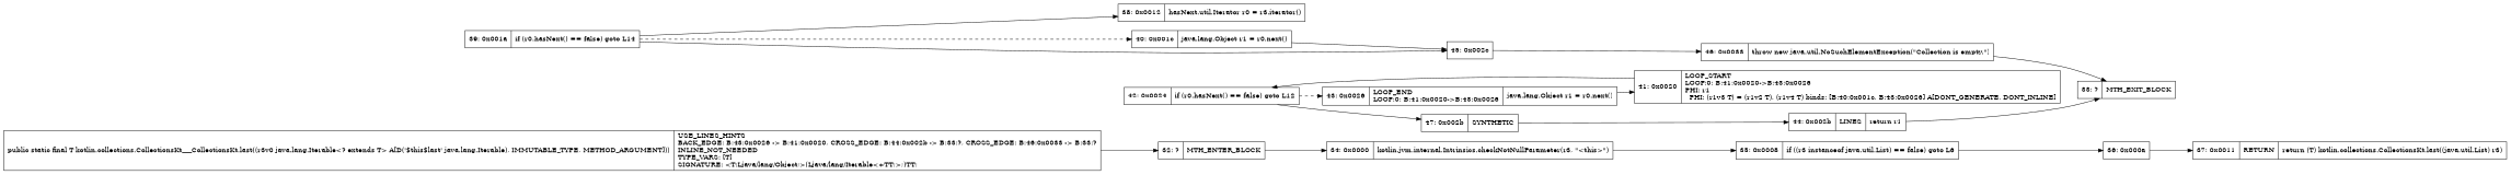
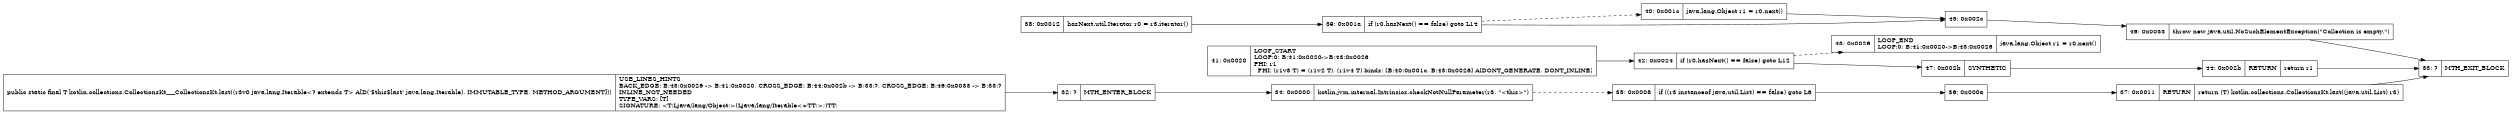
  digraph {
    rankdir=LR
    node [shape=record]
    n1 [label="{32\:\ ?|MTH_ENTER_BLOCK\l}"]
    n2 [label="{34\:\ 0x0000|kotlin.jvm.internal.Intrinsics.checkNotNullParameter(r3, \"\<this\>\")\l}"]
    n3 [label="{35\:\ 0x0008|if ((r3 instanceof java.util.List) == false) goto L6\l}"]
    n4 [label="{36\:\ 0x000a}"]
    n5 [label="{37\:\ 0x0011|RETURN\l|return (T) kotlin.collections.CollectionsKt.last((java.util.List) r3)\l}"]
    n6 [label="{38\:\ 0x0012|hasNext.util.Iterator r0 = r3.iterator()\l}"]
    n7 [label="{39\:\ 0x001a|if (r0.hasNext() == false) goto L14\l}"]
    n8 [label="{33\:\ ?|MTH_EXIT_BLOCK\l}"]
    n9 [label="{40\:\ 0x001c|java.lang.Object r1 = r0.next()\l}"]
    n10 [label="{45\:\ 0x002c}"]
    n11 [label="{46\:\ 0x0033|throw new java.util.NoSuchElementException(\"Collection is empty.\")\l}"]
    n12 [label="{41\:\ 0x0020|LOOP_START\lLOOP:0: B:41:0x0020\-\>B:43:0x0026\lPHI: r1 \l  PHI: (r1v3 T) = (r1v2 T), (r1v4 T) binds: [B:40:0x001c, B:43:0x0026] A[DONT_GENERATE, DONT_INLINE]\l}"]
    n13 [label="{42\:\ 0x0024|if (r0.hasNext() == false) goto L12\l}"]
    n14 [label="{43\:\ 0x0026|LOOP_END\lLOOP:0: B:41:0x0020\-\>B:43:0x0026\l|java.lang.Object r1 = r0.next()\l}"]
    n15 [label="{47\:\ 0x002b|SYNTHETIC\l}"]
-   n16 [label="{44\:\ 0x002b|LINES\l|return r1\l}"]
+   n16 [label="{44\:\ 0x002b|RETURN\l|return r1\l}"]
    n17 [label="{public static final T kotlin.collections.CollectionsKt___CollectionsKt.last((r3v0 java.lang.Iterable\<? extends T\> A[D('$this$last' java.lang.Iterable), IMMUTABLE_TYPE, METHOD_ARGUMENT]))  | USE_LINES_HINTS\lBACK_EDGE: B:43:0x0026 \-\> B:41:0x0020, CROSS_EDGE: B:44:0x002b \-\> B:33:?, CROSS_EDGE: B:46:0x0033 \-\> B:33:?\lINLINE_NOT_NEEDED\lTYPE_VARS: [T]\lSIGNATURE: \<T:Ljava\/lang\/Object;\>(Ljava\/lang\/Iterable\<+TT;\>;)TT;\l}"]
    n1 -> n2
-   n2 -> n3
+   n2 -> n3 [style=dashed]
    n3 -> n4 [style=solid]
    n4 -> n5
-   n7 -> n6
+   n5 -> n8
+   n6 -> n7
    n7 -> n9 [style=dashed]
    n7 -> n10
    n9 -> n10
    n10 -> n11
    n11 -> n8
    n12 -> n13
    n13 -> n14 [style=dashed]
    n13 -> n15
-   n14 -> n12
    n15 -> n16
    n16 -> n8
    n17 -> n1
  }
